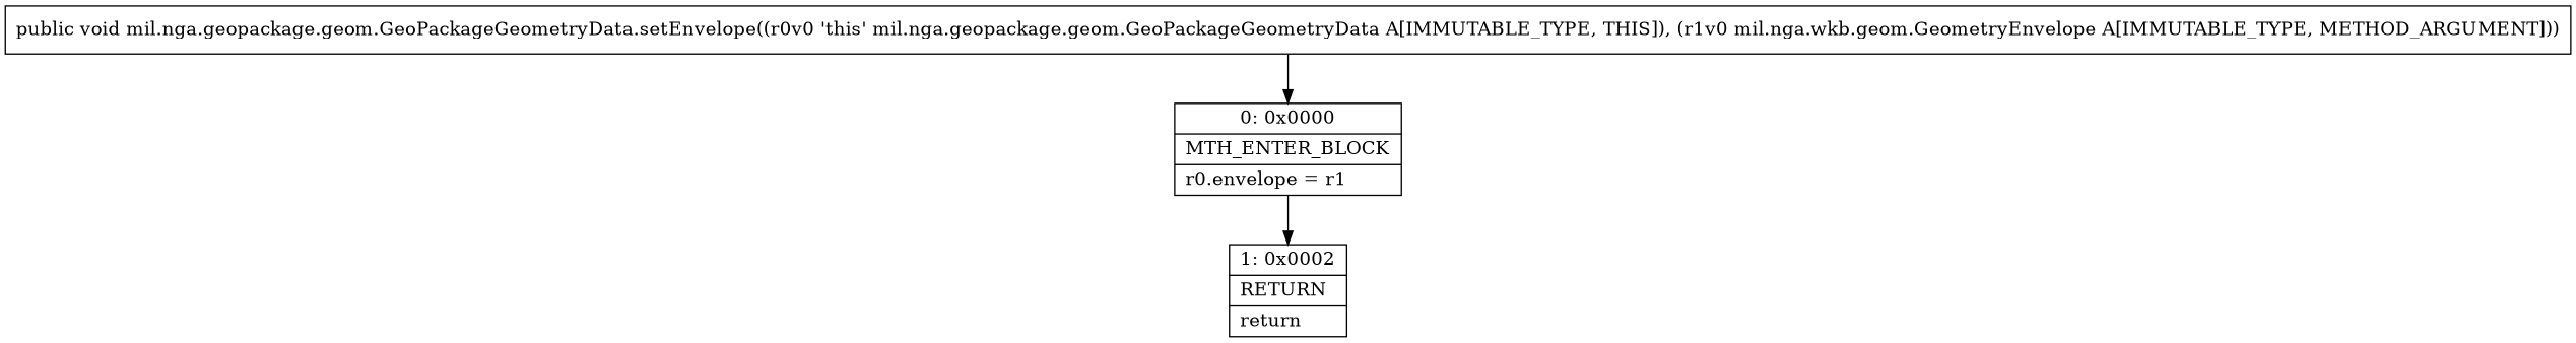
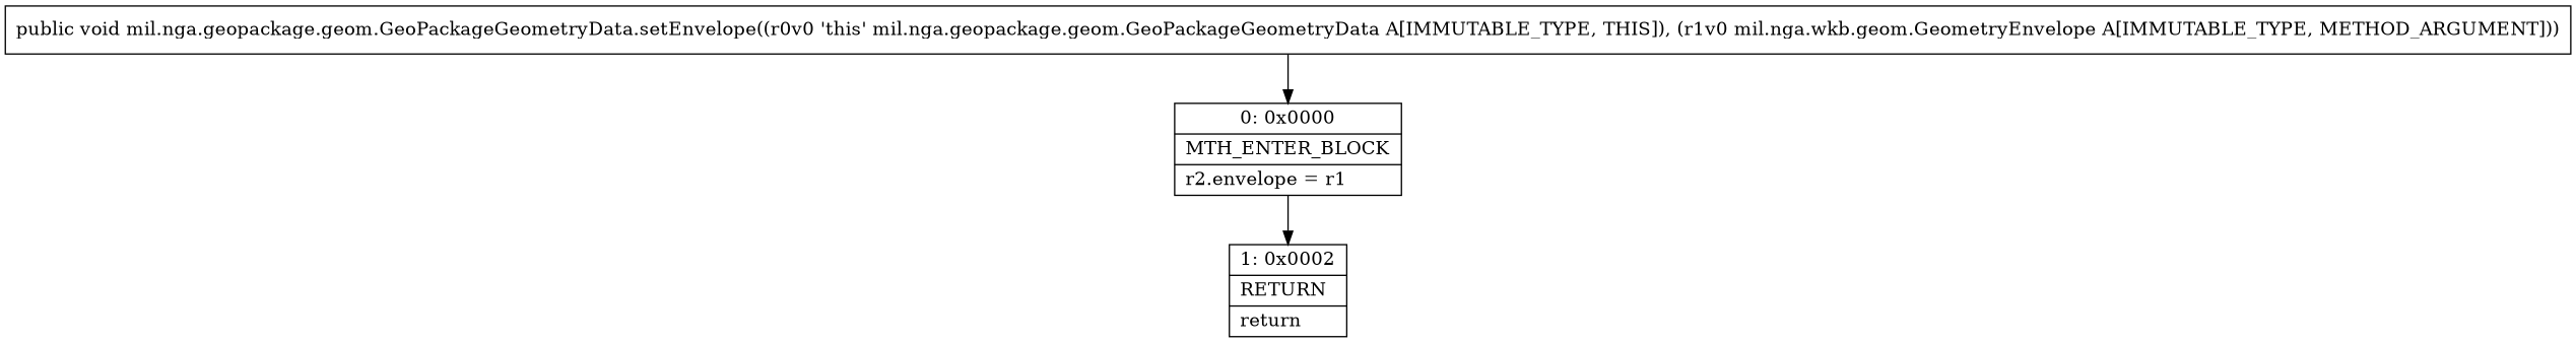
  digraph {
    node [shape=record]
-   n1 [label="{0\:\ 0x0000|MTH_ENTER_BLOCK\l|r0.envelope = r1\l}"]
+   n1 [label="{0\:\ 0x0000|MTH_ENTER_BLOCK\l|r2.envelope = r1\l}"]
    n2 [label="{1\:\ 0x0002|RETURN\l|return\l}"]
    n3 [label="{public void mil.nga.geopackage.geom.GeoPackageGeometryData.setEnvelope((r0v0 'this' mil.nga.geopackage.geom.GeoPackageGeometryData A[IMMUTABLE_TYPE, THIS]), (r1v0 mil.nga.wkb.geom.GeometryEnvelope A[IMMUTABLE_TYPE, METHOD_ARGUMENT])) }"]
    n1 -> n2
    n3 -> n1
  }
